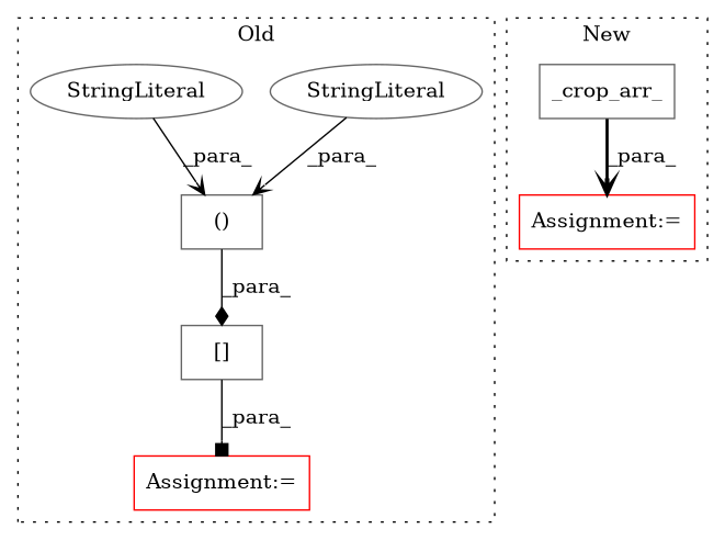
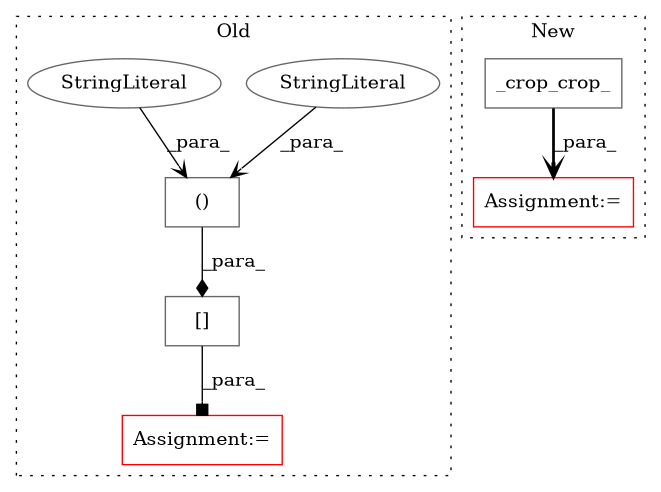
  digraph {
    fontname="DejaVu Serif"
    node [a=45 l=20 shape=box color=gray40 fontname="DejaVu Serif"]
    edge [style=solid arrowhead=vee fontname="DejaVu Serif"]
    n1 [a=106 l=76 label="()" s=35100]
    n2 [a=2 l="11,2" label="[]" s="35089,35176"]
    n3 [label=StringLiteral s=35156 shape=ellipse]
    n4 [label=StringLiteral s=35123 shape=ellipse]
    n5 [a=7 l=1 label="Assignment:=" s=35088 color=red]
-   n6 [a=32 l="11,1" label=_crop_arr_ s="35533,35641"]
+   n6 [a=32 l="11,1" label=_crop_crop_ s="35533,35641"]
    n7 [a=7 l=1 label="Assignment:=" s=35532 color=red]
    subgraph cluster_1 {
      label=Old
      style=dotted
      n1
      n2
      n3
      n4
      n5
    }
    subgraph cluster_2 {
      label=New
      style=dotted
      n6
      n7
    }
    n1 -> n2 [label=_para_ arrowhead=diamond]
    n2 -> n5 [label=_para_ arrowhead=box]
    n3 -> n1 [label=_para_]
    n4 -> n1 [label=_para_]
    n6 -> n7 [label=_para_ style=bold]
  }
